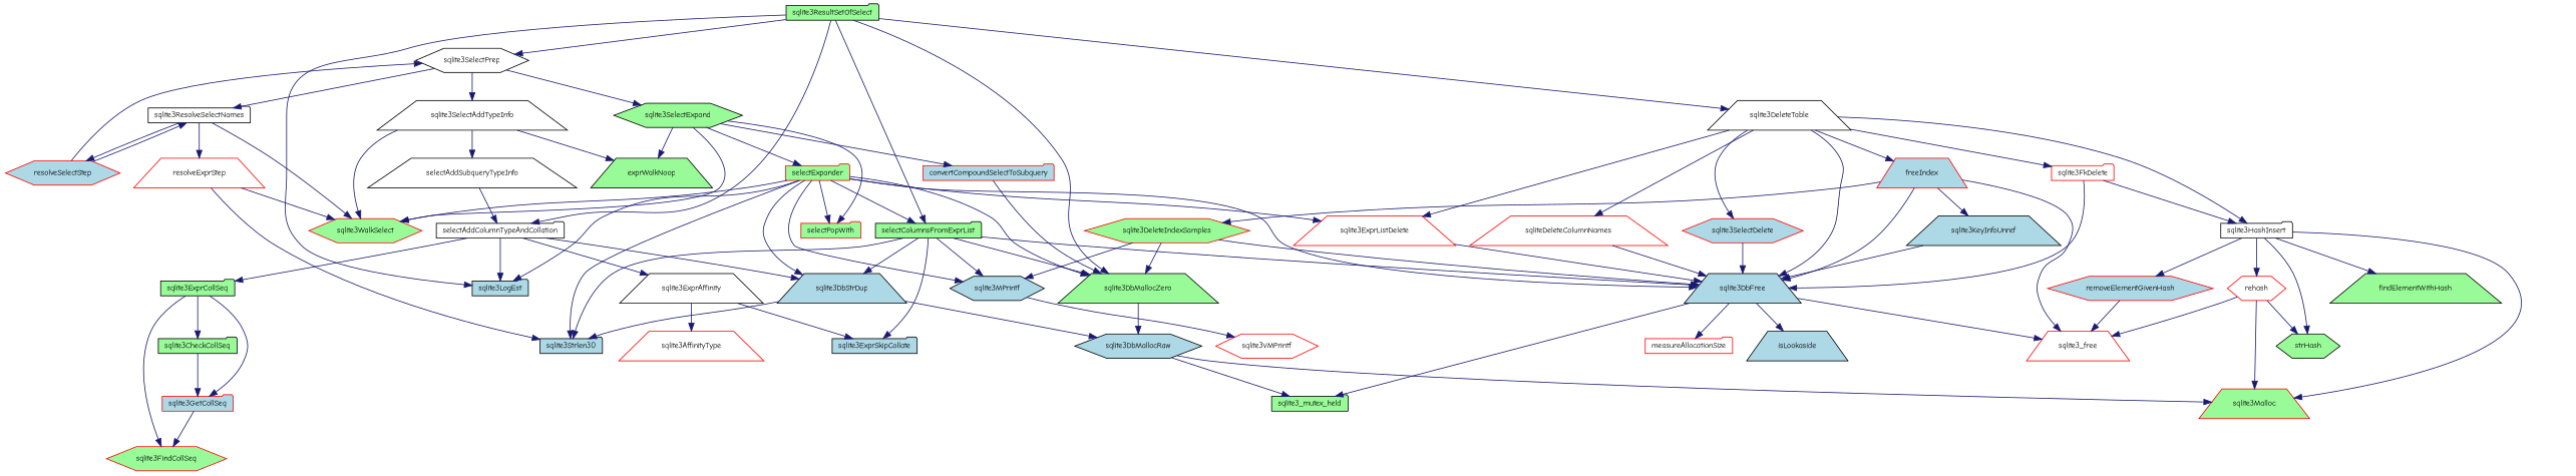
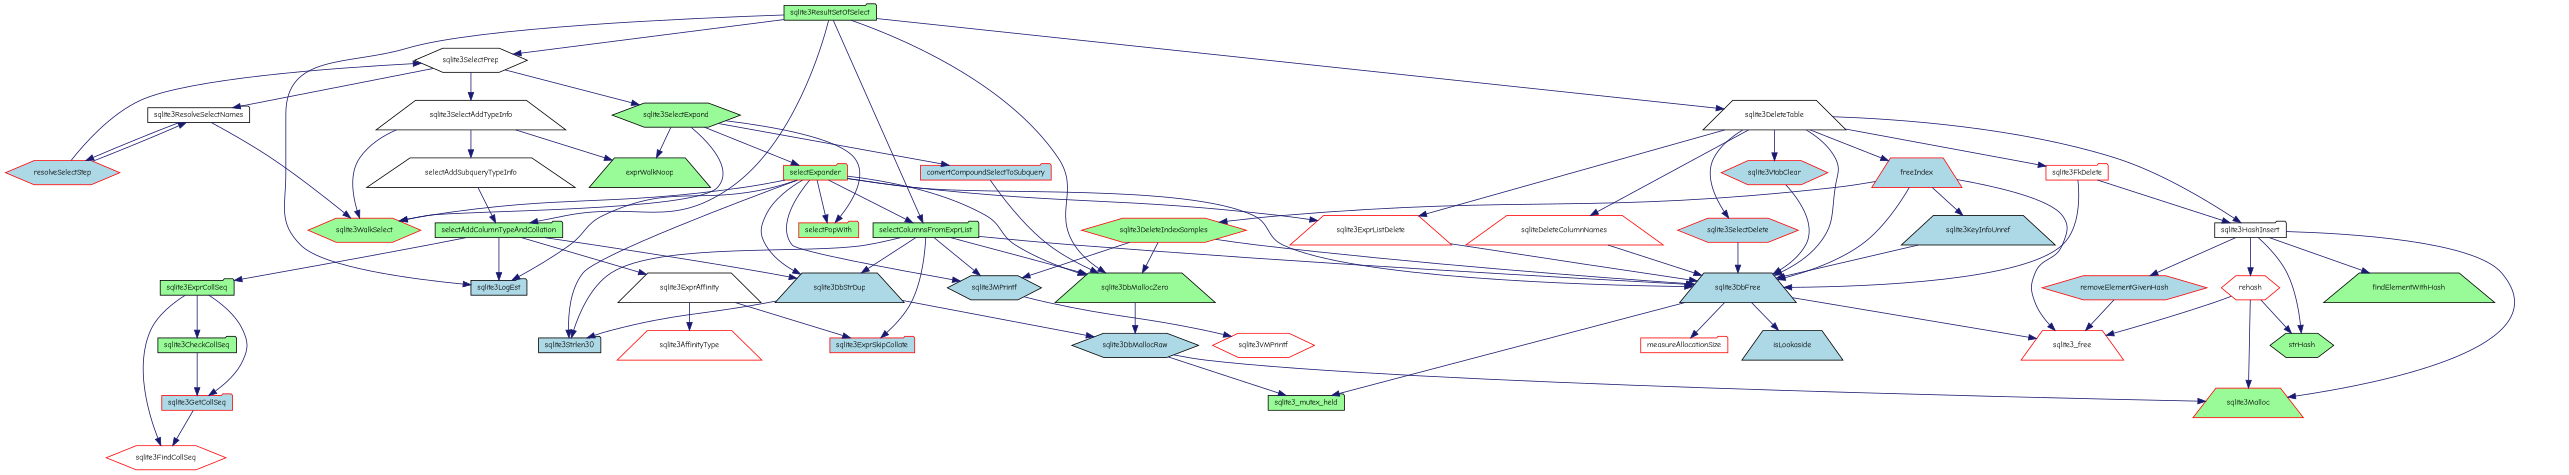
  digraph {
    fontname="Comic Neue"
    rankdir=TB
    node [color=black fillcolor=palegreen fontname="Comic Neue" fontsize=10 shape=trapezium style=filled]
    edge [color=midnightblue fontname="Comic Neue" fontsize=10 labelfontname=FreeSans labelfontsize=10 style=solid]
    n1 [fontcolor=black height=0.2 label=sqlite3ResultSetOfSelect shape=folder width=0.4]
    n2 [fillcolor=white height=0.2 label=sqlite3SelectPrep shape=hexagon width=0.4]
    n3 [height=0.2 label=sqlite3DbMallocZero width=0.4]
    n4 [height=0.2 label=selectColumnsFromExprList shape=folder width=0.4]
    n5 [fillcolor=lightblue height=0.2 label=sqlite3LogEst shape=folder width=0.4]
-   n6 [fillcolor=white height=0.2 label=selectAddColumnTypeAndCollation shape=folder width=0.4]
+   n6 [height=0.2 label=selectAddColumnTypeAndCollation shape=folder width=0.4]
    n7 [fillcolor=white height=0.2 label=sqlite3DeleteTable width=0.4]
    n8 [height=0.2 label=sqlite3SelectExpand shape=hexagon width=0.4]
    n9 [fillcolor=white height=0.2 label=sqlite3ResolveSelectNames shape=folder width=0.4]
    n10 [fillcolor=white height=0.2 label=sqlite3SelectAddTypeInfo width=0.4]
    n11 [fillcolor=lightblue height=0.2 label=sqlite3DbMallocRaw shape=hexagon width=0.4]
    n12 [fillcolor=lightblue height=0.2 label=sqlite3MPrintf shape=hexagon width=0.4]
    n13 [fillcolor=lightblue height=0.2 label=sqlite3DbStrDup width=0.4]
    n14 [fillcolor=lightblue height=0.2 label=sqlite3Strlen30 shape=folder width=0.4]
    n15 [fillcolor=lightblue height=0.2 label=sqlite3DbFree width=0.4]
-   n16 [fillcolor=lightblue height=0.2 label=sqlite3ExprSkipCollate shape=folder width=0.4]
+   n16 [color=red fillcolor=lightblue height=0.2 label=sqlite3ExprSkipCollate shape=folder width=0.4]
    n17 [fillcolor=white height=0.2 label=sqlite3ExprAffinity width=0.4]
    n18 [height=0.2 label=sqlite3ExprCollSeq shape=folder width=0.4]
    n19 [color=red fillcolor=white height=0.2 label=sqlite3ExprListDelete width=0.4]
    n20 [fillcolor=white height=0.2 label=sqlite3HashInsert shape=folder width=0.4]
    n21 [color=red fillcolor=lightblue height=0.2 label=freeIndex width=0.4]
    n22 [color=red fillcolor=white height=0.2 label=sqlite3FkDelete shape=folder width=0.4]
    n23 [color=red fillcolor=white height=0.2 label=sqliteDeleteColumnNames width=0.4]
    n24 [color=red fillcolor=lightblue height=0.2 label=sqlite3SelectDelete shape=hexagon width=0.4]
+   n25 [color=red fillcolor=lightblue height=0.2 label=sqlite3VtabClear shape=hexagon width=0.4]
    n26 [height=0.2 label=exprWalkNoop width=0.4]
    n27 [color=red fillcolor=lightblue height=0.2 label=convertCompoundSelectToSubquery shape=folder width=0.4]
    n28 [color=red height=0.2 label=sqlite3WalkSelect shape=hexagon width=0.4]
    n29 [color=red height=0.2 label=selectExpander shape=folder width=0.4]
    n30 [color=red height=0.2 label=selectPopWith shape=folder width=0.4]
-   n31 [color=red fillcolor=white height=0.2 label=resolveExprStep width=0.4]
    n32 [color=red fillcolor=lightblue height=0.2 label=resolveSelectStep shape=hexagon width=0.4]
    n33 [fillcolor=white height=0.2 label=selectAddSubqueryTypeInfo width=0.4]
    n34 [height=0.2 label=sqlite3_mutex_held shape=folder width=0.4]
    n35 [color=red height=0.2 label=sqlite3Malloc width=0.4]
    n36 [color=red fillcolor=white height=0.2 label=sqlite3VMPrintf shape=hexagon width=0.4]
    n37 [color=red fillcolor=white height=0.2 label=measureAllocationSize shape=folder width=0.4]
    n38 [fillcolor=lightblue height=0.2 label=isLookaside width=0.4]
    n39 [color=red fillcolor=white height=0.2 label=sqlite3_free width=0.4]
    n40 [color=red fillcolor=white height=0.2 label=sqlite3AffinityType width=0.4]
    n41 [color=red fillcolor=lightblue height=0.2 label=sqlite3GetCollSeq shape=folder width=0.4]
-   n42 [color=red height=0.2 label=sqlite3FindCollSeq shape=hexagon width=0.4]
+   n42 [color=red fillcolor=white height=0.2 label=sqlite3FindCollSeq shape=hexagon width=0.4]
    n43 [height=0.2 label=sqlite3CheckCollSeq shape=folder width=0.4]
    n44 [height=0.2 label=findElementWithHash width=0.4]
    n45 [height=0.2 label=strHash shape=hexagon width=0.4]
    n46 [color=red fillcolor=lightblue height=0.2 label=removeElementGivenHash shape=hexagon width=0.4]
    n47 [color=red fillcolor=white height=0.2 label=rehash shape=hexagon width=0.4]
    n48 [color=red height=0.2 label=sqlite3DeleteIndexSamples shape=hexagon width=0.4]
    n49 [fillcolor=lightblue height=0.2 label=sqlite3KeyInfoUnref width=0.4]
    n1 -> n2
    n1 -> n3
    n1 -> n4
    n1 -> n5
    n1 -> n6
    n1 -> n7
    n2 -> n8
    n2 -> n9
    n2 -> n10
    n3 -> n11
    n4 -> n3
    n4 -> n12
    n4 -> n13
    n4 -> n14
    n4 -> n15
    n4 -> n16
    n6 -> n5
    n6 -> n13
    n6 -> n17
    n6 -> n18
    n7 -> n15
    n7 -> n19
    n7 -> n20
    n7 -> n21
    n7 -> n22
    n7 -> n23
    n7 -> n24
+   n7 -> n25
    n8 -> n26
    n8 -> n27
    n8 -> n28
    n8 -> n29
    n8 -> n30
    n9 -> n28
-   n9 -> n31
    n9 -> n32
    n10 -> n26
    n10 -> n28
    n10 -> n33
    n11 -> n34
    n11 -> n35
    n12 -> n36
    n13 -> n11
    n13 -> n14
    n15 -> n34
    n15 -> n37
    n15 -> n38
    n15 -> n39
    n17 -> n16
    n17 -> n40
    n18 -> n41
    n18 -> n42
    n18 -> n43
    n19 -> n15
    n20 -> n35
    n20 -> n44
    n20 -> n45
    n20 -> n46
    n20 -> n47
    n21 -> n15
    n21 -> n39
    n21 -> n48
    n21 -> n49
    n22 -> n15
    n22 -> n20
    n23 -> n15
    n24 -> n15
+   n25 -> n15
    n27 -> n3
    n29 -> n3
    n29 -> n4
    n29 -> n5
    n29 -> n12
    n29 -> n13
    n29 -> n14
    n29 -> n15
    n29 -> n19
    n29 -> n28
    n29 -> n30
-   n31 -> n14
-   n31 -> n28
    n32 -> n2
    n32 -> n9
    n33 -> n6
    n41 -> n42
    n43 -> n41
    n46 -> n39
    n47 -> n35
    n47 -> n39
    n47 -> n45
    n48 -> n3
    n48 -> n12
    n48 -> n15
    n49 -> n15
  }
